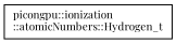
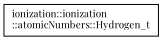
  digraph {
    rankdir=TB
    fontname="Playfair Display"
-   n1 [color=black fillcolor=white fontname="Playfair Display" fontsize=10 height=0.2 label="picongpu::ionization\l::atomicNumbers::Hydrogen_t" shape=record style=filled width=0.4]
+   n1 [color=black fillcolor=white fontname="Playfair Display" fontsize=10 height=0.2 label="ionization::ionization\l::atomicNumbers::Hydrogen_t" shape=record style=filled width=0.4]
  }
